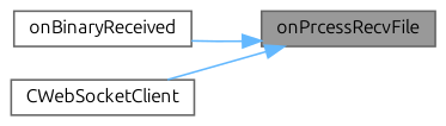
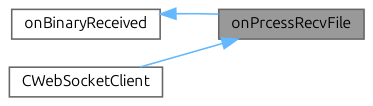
  digraph {
    fontname=Ubuntu
    rankdir=RL
    node [color=grey40 fillcolor=white fontname=Ubuntu fontsize=10 shape=box style=filled]
    edge [color=steelblue1 dir=back fontname=Ubuntu fontsize=10 labelfontname=Helvetica labelfontsize=10 style=solid]
    n1 [color=gray40 fillcolor=grey60 fontcolor=black height=0.2 label=onPrcessRecvFile width=0.4]
    n2 [height=0.2 label=onBinaryReceived width=0.4]
    n3 [height=0.2 label=CWebSocketClient width=0.4]
-   n1 -> n2
+   n2 -> n1
    n1 -> n3
  }
